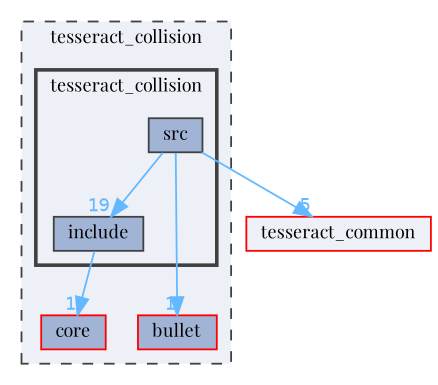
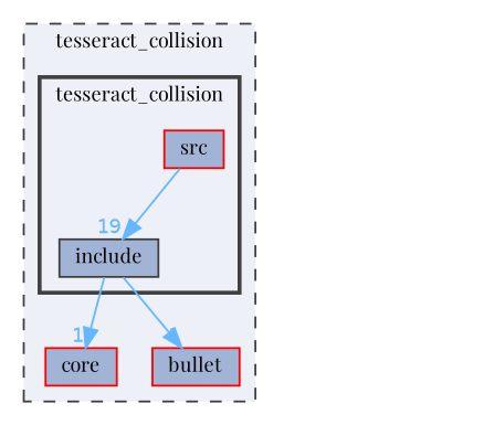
  digraph {
    compound=true
    fontname="Playfair Display"
    node [color=red fillcolor="#a2b4d6" fontname="Playfair Display" fontsize=10 shape=box style=filled]
    edge [color=steelblue1 fontcolor=steelblue1 fontname="Playfair Display" fontsize=10 headlabel=1 labeldistance=1.5 labelfontname=Helvetica labelfontsize=10]
    n1 [color=grey25 height=0.2 label=include width=0.4]
-   n2 [color=grey25 height=0.2 label=src width=0.4]
+   n2 [height=0.2 label=src width=0.4]
    n3 [height=0.2 label=bullet width=0.4]
    n4 [height=0.2 label=core width=0.4]
-   n5 [fillcolor="#edf0f7" height=0.2 label=tesseract_common width=0.4]
    subgraph cluster_1 {
      bgcolor="#edf0f7"
      fontsize=10
      label=tesseract_collision
      pencolor=grey25
      style="filled,dashed"
      n3
      n4
      subgraph cluster_2 {
        bgcolor="#edf0f7"
        fontsize=10
        label=tesseract_collision
        pencolor=grey25
        style="filled,bold"
        n1
        n2
      }
    }
    n1 -> n4
    n2 -> n1 [headlabel=19]
-   n2 -> n3
-   n2 -> n5 [headlabel=5]
+   n1 -> n3
  }
